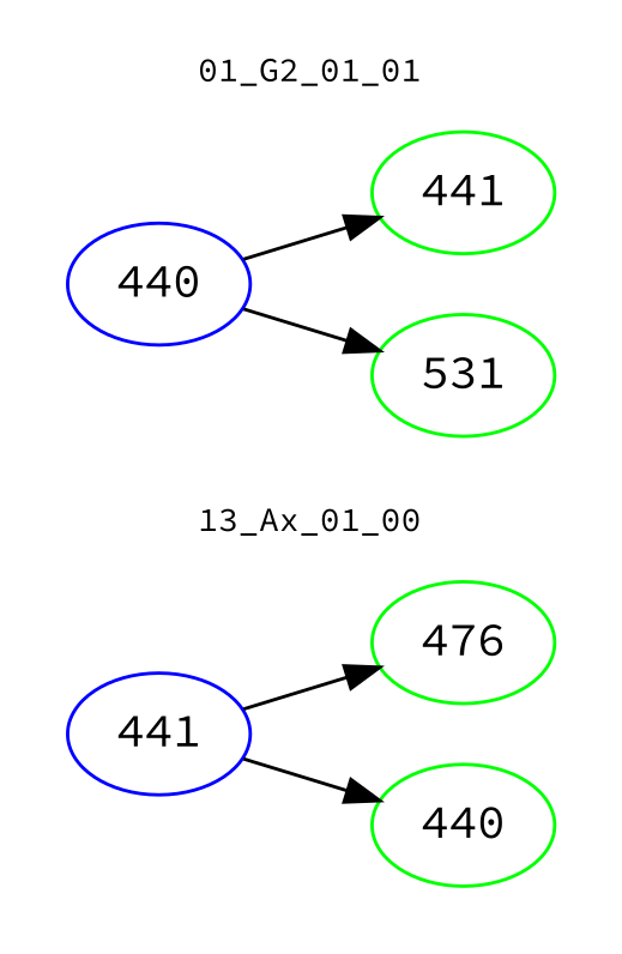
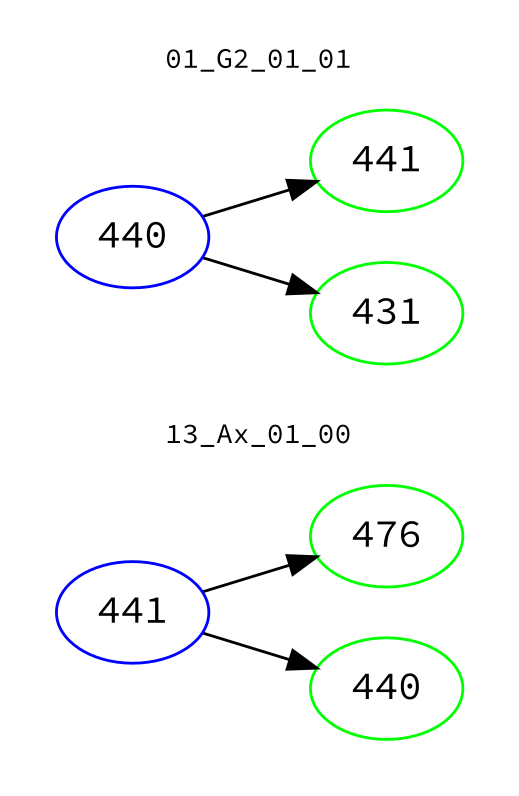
  digraph {
    rankdir=LR
    fontname="Source Code Pro"
    node [color=green fontname="Source Code Pro"]
    edge [color=black fontname="Source Code Pro"]
    n1 [color=blue label=441]
    n2 [label=440]
    n3 [label=476]
    n4 [color=blue label=440]
-   n5 [label=531]
+   n5 [label=431]
    n6 [label=441]
    subgraph cluster_1 {
      color=white
      fontsize=10
      label="13_Ax_01_00"
      n1
      n2
      n3
    }
    subgraph cluster_2 {
      color=white
      fontsize=10
      label="01_G2_01_01"
      n4
      n5
      n6
    }
    n1 -> n2
    n1 -> n3
    n4 -> n5
    n4 -> n6
  }
